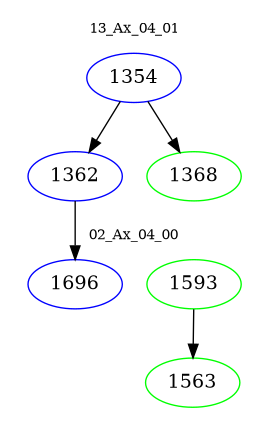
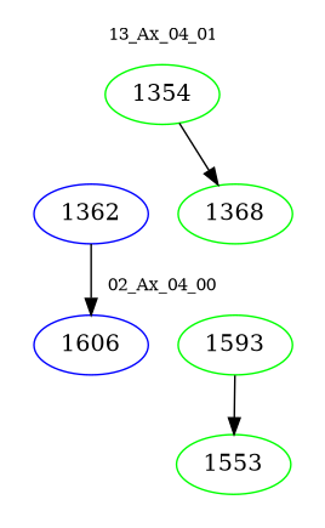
  digraph {
    node [color=green]
    edge [color=black]
    n1 [label=1593]
-   n2 [label=1563]
-   n3 [color=blue label=1696]
-   n4 [color=blue label=1354]
+   n2 [label=1553]
+   n3 [color=blue label=1606]
+   n4 [label=1354]
    n5 [color=blue label=1362]
    n6 [label=1368]
    subgraph cluster_1 {
      color=white
      fontsize=10
      label="02_Ax_04_00"
      n1
      n2
      n3
    }
    subgraph cluster_2 {
      color=white
      fontsize=10
      label="13_Ax_04_01"
      n4
      n5
      n6
    }
    n1 -> n2
-   n4 -> n5
    n4 -> n6
    n5 -> n3
  }
